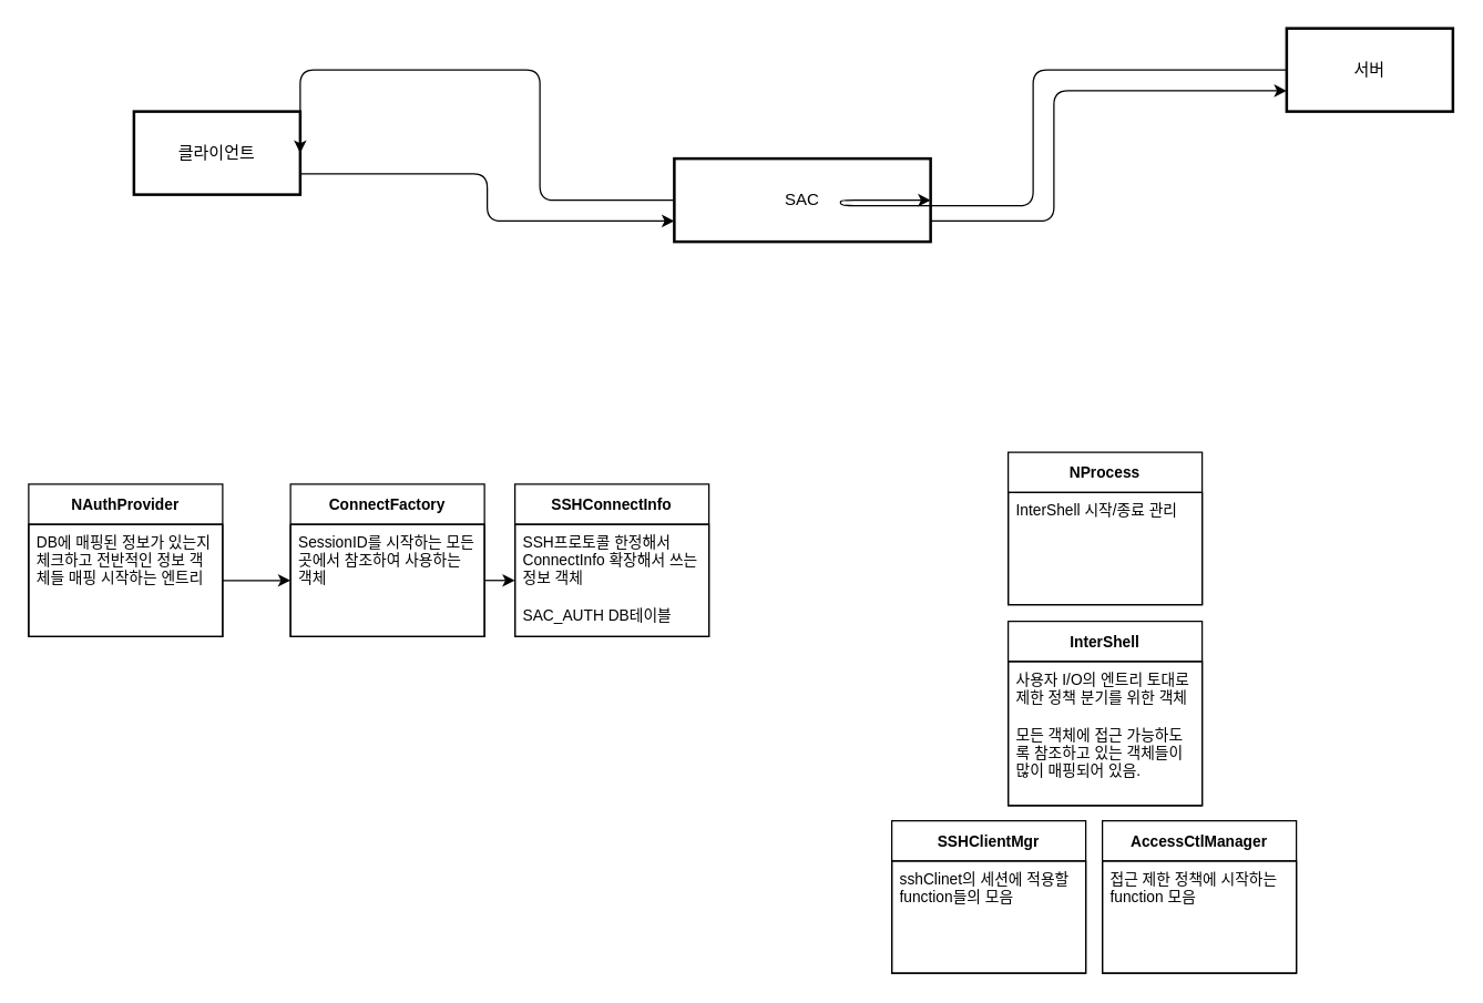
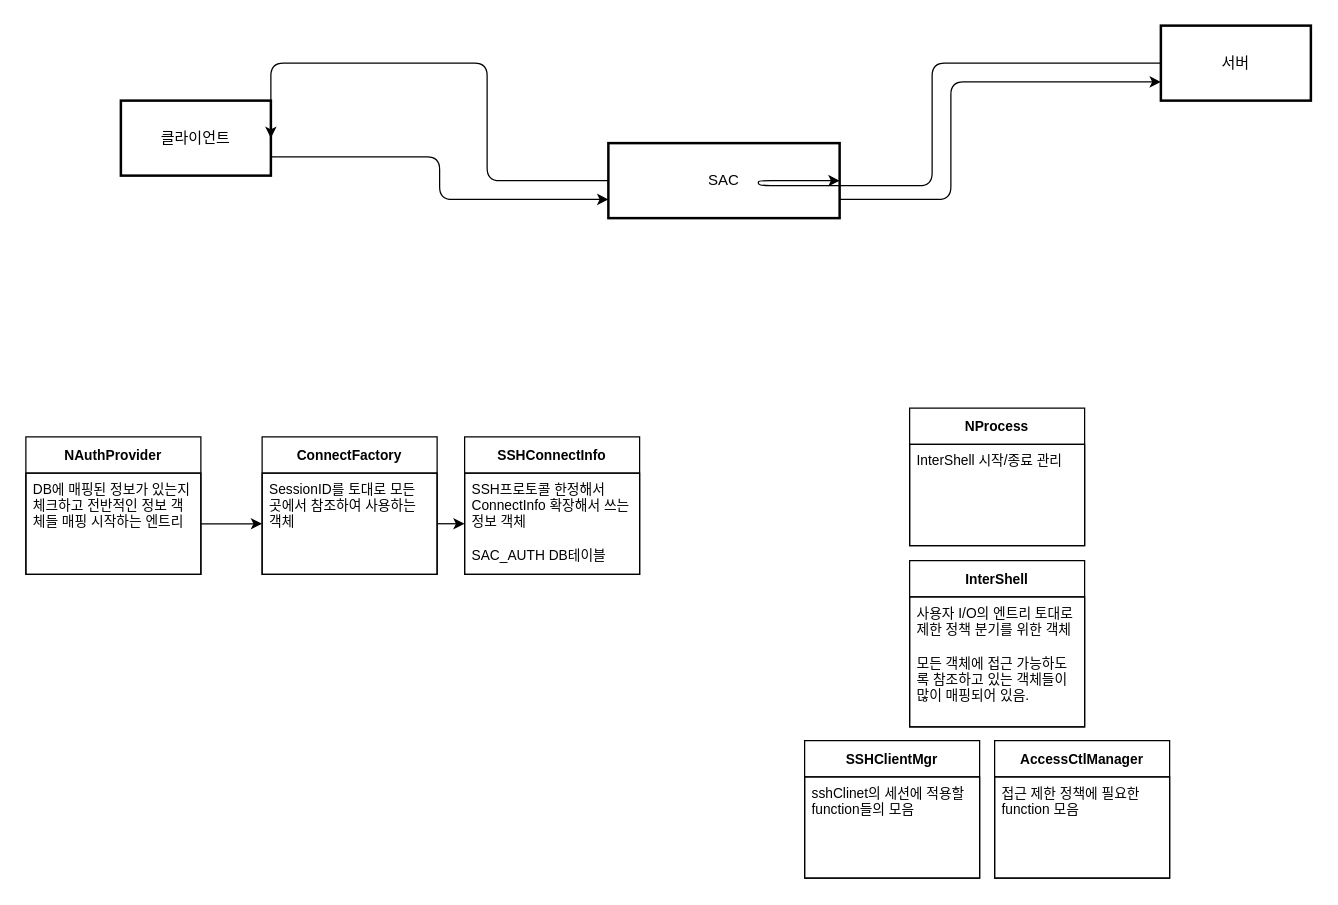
  <mxCell id="0" />
  <mxCell id="1" parent="0" />
  <mxCell id="2" value="서버" style="rounded=0;whiteSpace=wrap;html=1;shadow=0;fontFamily=Helvetica;fontSize=12;fontColor=#000000;strokeColor=#000000;strokeWidth=2;fillColor=none;" parent="1" vertex="1"><mxGeometry x="928" y="20" width="120" height="60" as="geometry" /></mxCell>
  <mxCell id="3" style="edgeStyle=orthogonalEdgeStyle;shape=connector;rounded=1;html=1;exitX=0;exitY=0.5;exitDx=0;exitDy=0;entryX=1;entryY=0.5;entryDx=0;entryDy=0;labelBackgroundColor=default;fontFamily=Helvetica;fontSize=11;fontColor=#000000;endArrow=classic;strokeColor=#000000;" parent="1" source="5" target="7" edge="1"><mxGeometry relative="1" as="geometry"><Array as="points"><mxPoint x="389" y="144" /><mxPoint x="389" y="50" /></Array></mxGeometry></mxCell>
  <mxCell id="4" style="edgeStyle=orthogonalEdgeStyle;shape=connector;rounded=1;html=1;exitX=1;exitY=0.75;exitDx=0;exitDy=0;entryX=0;entryY=0.75;entryDx=0;entryDy=0;labelBackgroundColor=default;fontFamily=Helvetica;fontSize=11;fontColor=#000000;endArrow=classic;strokeColor=#000000;" parent="1" source="5" target="2" edge="1"><mxGeometry relative="1" as="geometry"><Array as="points"><mxPoint x="760" y="159" /><mxPoint x="760" y="65" /></Array></mxGeometry></mxCell>
  <mxCell id="5" value="SAC" style="rounded=0;whiteSpace=wrap;html=1;shadow=0;fontFamily=Helvetica;fontSize=12;fontColor=#000000;strokeColor=#000000;strokeWidth=2;fillColor=none;" parent="1" vertex="1"><mxGeometry x="486" y="114" width="185" height="60" as="geometry" /></mxCell>
  <mxCell id="6" value="" style="edgeStyle=orthogonalEdgeStyle;shape=connector;rounded=1;html=1;labelBackgroundColor=default;fontFamily=Helvetica;fontSize=11;fontColor=#000000;endArrow=classic;strokeColor=#000000;entryX=0;entryY=0.75;entryDx=0;entryDy=0;exitX=1;exitY=0.75;exitDx=0;exitDy=0;" parent="1" source="7" target="5" edge="1"><mxGeometry relative="1" as="geometry"><mxPoint x="146" y="160" as="targetPoint" /></mxGeometry></mxCell>
  <mxCell id="7" value="클라이언트" style="rounded=0;whiteSpace=wrap;html=1;shadow=0;fontFamily=Helvetica;fontSize=12;fontColor=#000000;strokeColor=#000000;strokeWidth=2;fillColor=none;" parent="1" vertex="1"><mxGeometry x="96" y="80" width="120" height="60" as="geometry" /></mxCell>
  <mxCell id="8" value="" style="endArrow=classic;html=1;exitX=0;exitY=0.5;exitDx=0;exitDy=0;entryX=1;entryY=0.5;entryDx=0;entryDy=0;strokeColor=#000000;edgeStyle=orthogonalEdgeStyle;" parent="1" source="2" target="5" edge="1"><mxGeometry width="50" height="50" relative="1" as="geometry"><mxPoint x="550" y="359" as="sourcePoint" /><mxPoint x="600" y="309" as="targetPoint" /><Array as="points"><mxPoint x="745" y="50" /><mxPoint x="745" y="148" /><mxPoint x="606" y="148" /></Array></mxGeometry></mxCell>
  <mxCell id="9" value="ConnectFactory" style="swimlane;fontStyle=1;align=center;verticalAlign=middle;childLayout=stackLayout;horizontal=1;startSize=29;horizontalStack=0;resizeParent=1;resizeParentMax=0;resizeLast=0;collapsible=0;marginBottom=0;fontFamily=Helvetica;fontSize=11;fontColor=#000000;fillColor=none;gradientColor=none;strokeColor=#000000;labelBackgroundColor=none;labelBorderColor=none;whiteSpace=wrap;spacing=2;" parent="1" vertex="1"><mxGeometry x="209" y="349" width="140" height="110" as="geometry" /></mxCell>
- <mxCell id="10" value="SessionID를 시작하는 모든 곳에서 참조하여 사용하는 객체" style="text;strokeColor=#000000;fillColor=none;align=left;verticalAlign=top;spacingLeft=4;spacingRight=4;overflow=hidden;rotatable=0;points=[[0,0.5],[1,0.5]];portConstraint=eastwest;fontFamily=Helvetica;fontSize=11;fontColor=#000000;gradientColor=none;labelBackgroundColor=none;labelBorderColor=none;whiteSpace=wrap;spacing=2;" parent="9" vertex="1"><mxGeometry y="29" width="140" height="81" as="geometry" /></mxCell>
+ <mxCell id="10" value="SessionID를 토대로 모든 곳에서 참조하여 사용하는 객체" style="text;strokeColor=#000000;fillColor=none;align=left;verticalAlign=top;spacingLeft=4;spacingRight=4;overflow=hidden;rotatable=0;points=[[0,0.5],[1,0.5]];portConstraint=eastwest;fontFamily=Helvetica;fontSize=11;fontColor=#000000;gradientColor=none;labelBackgroundColor=none;labelBorderColor=none;whiteSpace=wrap;spacing=2;" parent="9" vertex="1"><mxGeometry y="29" width="140" height="81" as="geometry" /></mxCell>
  <mxCell id="11" value="NAuthProvider" style="swimlane;fontStyle=1;align=center;verticalAlign=middle;childLayout=stackLayout;horizontal=1;startSize=29;horizontalStack=0;resizeParent=1;resizeParentMax=0;resizeLast=0;collapsible=0;marginBottom=0;fontFamily=Helvetica;fontSize=11;fontColor=#000000;fillColor=none;gradientColor=none;strokeColor=#000000;labelBackgroundColor=none;labelBorderColor=none;whiteSpace=wrap;spacing=2;" parent="1" vertex="1"><mxGeometry x="20" y="349" width="140" height="110" as="geometry" /></mxCell>
  <mxCell id="12" value="DB에 매핑된 정보가 있는지 체크하고 전반적인 정보 객체들 매핑 시작하는 엔트리" style="text;strokeColor=#000000;fillColor=none;align=left;verticalAlign=top;spacingLeft=4;spacingRight=4;overflow=hidden;rotatable=0;points=[[0,0.5],[1,0.5]];portConstraint=eastwest;fontFamily=Helvetica;fontSize=11;fontColor=#000000;gradientColor=none;labelBackgroundColor=none;labelBorderColor=none;whiteSpace=wrap;fontStyle=0;spacing=2;" parent="11" vertex="1"><mxGeometry y="29" width="140" height="81" as="geometry" /></mxCell>
  <mxCell id="13" value="SSHConnectInfo" style="swimlane;fontStyle=1;align=center;verticalAlign=middle;childLayout=stackLayout;horizontal=1;startSize=29;horizontalStack=0;resizeParent=1;resizeParentMax=0;resizeLast=0;collapsible=0;marginBottom=0;fontFamily=Helvetica;fontSize=11;fontColor=#000000;fillColor=none;gradientColor=none;strokeColor=#000000;labelBackgroundColor=none;labelBorderColor=none;whiteSpace=wrap;spacing=2;" parent="1" vertex="1"><mxGeometry x="371" y="349" width="140" height="110" as="geometry" /></mxCell>
  <mxCell id="14" value="SSH프로토콜 한정해서&#10;ConnectInfo 확장해서 쓰는 정보 객체&#10;&#10;SAC_AUTH DB테이블" style="text;strokeColor=#000000;fillColor=none;align=left;verticalAlign=top;spacingLeft=4;spacingRight=4;overflow=hidden;rotatable=0;points=[[0,0.5],[1,0.5]];portConstraint=eastwest;fontFamily=Helvetica;fontSize=11;fontColor=#000000;gradientColor=none;labelBackgroundColor=none;labelBorderColor=none;whiteSpace=wrap;fontStyle=0;spacing=2;" parent="13" vertex="1"><mxGeometry y="29" width="140" height="81" as="geometry" /></mxCell>
  <mxCell id="15" value="AccessCtlManager" style="swimlane;fontStyle=1;align=center;verticalAlign=middle;childLayout=stackLayout;horizontal=1;startSize=29;horizontalStack=0;resizeParent=1;resizeParentMax=0;resizeLast=0;collapsible=0;marginBottom=0;fontFamily=Helvetica;fontSize=11;fontColor=#000000;fillColor=none;gradientColor=none;strokeColor=#000000;labelBackgroundColor=none;labelBorderColor=none;whiteSpace=wrap;spacing=2;" parent="1" vertex="1"><mxGeometry x="795" y="592" width="140" height="110" as="geometry" /></mxCell>
- <mxCell id="16" value="접근 제한 정책에 시작하는 function 모음" style="text;strokeColor=#000000;fillColor=none;align=left;verticalAlign=top;spacingLeft=4;spacingRight=4;overflow=hidden;rotatable=0;points=[[0,0.5],[1,0.5]];portConstraint=eastwest;fontFamily=Helvetica;fontSize=11;fontColor=#000000;gradientColor=none;labelBackgroundColor=none;labelBorderColor=none;whiteSpace=wrap;fontStyle=0;spacing=2;" parent="15" vertex="1"><mxGeometry y="29" width="140" height="81" as="geometry" /></mxCell>
+ <mxCell id="16" value="접근 제한 정책에 필요한 function 모음" style="text;strokeColor=#000000;fillColor=none;align=left;verticalAlign=top;spacingLeft=4;spacingRight=4;overflow=hidden;rotatable=0;points=[[0,0.5],[1,0.5]];portConstraint=eastwest;fontFamily=Helvetica;fontSize=11;fontColor=#000000;gradientColor=none;labelBackgroundColor=none;labelBorderColor=none;whiteSpace=wrap;fontStyle=0;spacing=2;" parent="15" vertex="1"><mxGeometry y="29" width="140" height="81" as="geometry" /></mxCell>
  <mxCell id="17" value="NProcess" style="swimlane;fontStyle=1;align=center;verticalAlign=middle;childLayout=stackLayout;horizontal=1;startSize=29;horizontalStack=0;resizeParent=1;resizeParentMax=0;resizeLast=0;collapsible=0;marginBottom=0;fontFamily=Helvetica;fontSize=11;fontColor=#000000;fillColor=none;gradientColor=none;strokeColor=#000000;labelBackgroundColor=none;labelBorderColor=none;whiteSpace=wrap;spacing=2;" parent="1" vertex="1"><mxGeometry x="727" y="326" width="140" height="110" as="geometry" /></mxCell>
  <mxCell id="18" value="InterShell 시작/종료 관리" style="text;strokeColor=#000000;fillColor=none;align=left;verticalAlign=top;spacingLeft=4;spacingRight=4;overflow=hidden;rotatable=0;points=[[0,0.5],[1,0.5]];portConstraint=eastwest;fontFamily=Helvetica;fontSize=11;fontColor=#000000;gradientColor=none;labelBackgroundColor=none;labelBorderColor=none;whiteSpace=wrap;fontStyle=0;spacing=2;" parent="17" vertex="1"><mxGeometry y="29" width="140" height="81" as="geometry" /></mxCell>
  <mxCell id="19" value="InterShell" style="swimlane;fontStyle=1;align=center;verticalAlign=middle;childLayout=stackLayout;horizontal=1;startSize=29;horizontalStack=0;resizeParent=1;resizeParentMax=0;resizeLast=0;collapsible=0;marginBottom=0;fontFamily=Helvetica;fontSize=11;fontColor=#000000;fillColor=none;gradientColor=none;strokeColor=#000000;labelBackgroundColor=none;labelBorderColor=none;whiteSpace=wrap;spacing=2;" parent="1" vertex="1"><mxGeometry x="727" y="448" width="140" height="133" as="geometry" /></mxCell>
  <mxCell id="20" value="사용자 I/O의 엔트리 토대로 제한 정책 분기를 위한 객체&#10;&#10;모든 객체에 접근 가능하도록 참조하고 있는 객체들이 많이 매핑되어 있음." style="text;strokeColor=#000000;fillColor=none;align=left;verticalAlign=top;spacingLeft=4;spacingRight=4;overflow=hidden;rotatable=0;points=[[0,0.5],[1,0.5]];portConstraint=eastwest;fontFamily=Helvetica;fontSize=11;fontColor=#000000;gradientColor=none;labelBackgroundColor=none;labelBorderColor=none;whiteSpace=wrap;fontStyle=0;spacing=2;" parent="19" vertex="1"><mxGeometry y="29" width="140" height="104" as="geometry" /></mxCell>
  <mxCell id="21" value="SSHClientMgr" style="swimlane;fontStyle=1;align=center;verticalAlign=middle;childLayout=stackLayout;horizontal=1;startSize=29;horizontalStack=0;resizeParent=1;resizeParentMax=0;resizeLast=0;collapsible=0;marginBottom=0;fontFamily=Helvetica;fontSize=11;fontColor=#000000;fillColor=none;gradientColor=none;strokeColor=#000000;labelBackgroundColor=none;labelBorderColor=none;whiteSpace=wrap;spacing=2;" parent="1" vertex="1"><mxGeometry x="643" y="592" width="140" height="110" as="geometry" /></mxCell>
  <mxCell id="22" value="sshClinet의 세션에 적용할 function들의 모음" style="text;strokeColor=#000000;fillColor=none;align=left;verticalAlign=top;spacingLeft=4;spacingRight=4;overflow=hidden;rotatable=0;points=[[0,0.5],[1,0.5]];portConstraint=eastwest;fontFamily=Helvetica;fontSize=11;fontColor=#000000;gradientColor=none;labelBackgroundColor=none;labelBorderColor=none;whiteSpace=wrap;fontStyle=0;spacing=2;" parent="21" vertex="1"><mxGeometry y="29" width="140" height="81" as="geometry" /></mxCell>
  <mxCell id="23" style="edgeStyle=orthogonalEdgeStyle;shape=connector;rounded=1;html=1;exitX=1;exitY=0.5;exitDx=0;exitDy=0;labelBackgroundColor=default;fontFamily=Helvetica;fontSize=11;fontColor=#000000;endArrow=classic;strokeColor=#000000;" parent="1" source="12" target="10" edge="1"><mxGeometry relative="1" as="geometry" /></mxCell>
  <mxCell id="24" style="edgeStyle=orthogonalEdgeStyle;shape=connector;rounded=1;html=1;exitX=1;exitY=0.5;exitDx=0;exitDy=0;entryX=0;entryY=0.5;entryDx=0;entryDy=0;labelBackgroundColor=default;fontFamily=Helvetica;fontSize=11;fontColor=#000000;endArrow=classic;strokeColor=#000000;" parent="1" source="10" target="14" edge="1"><mxGeometry relative="1" as="geometry"><mxPoint x="394.02" y="461.529" as="targetPoint" /></mxGeometry></mxCell>
